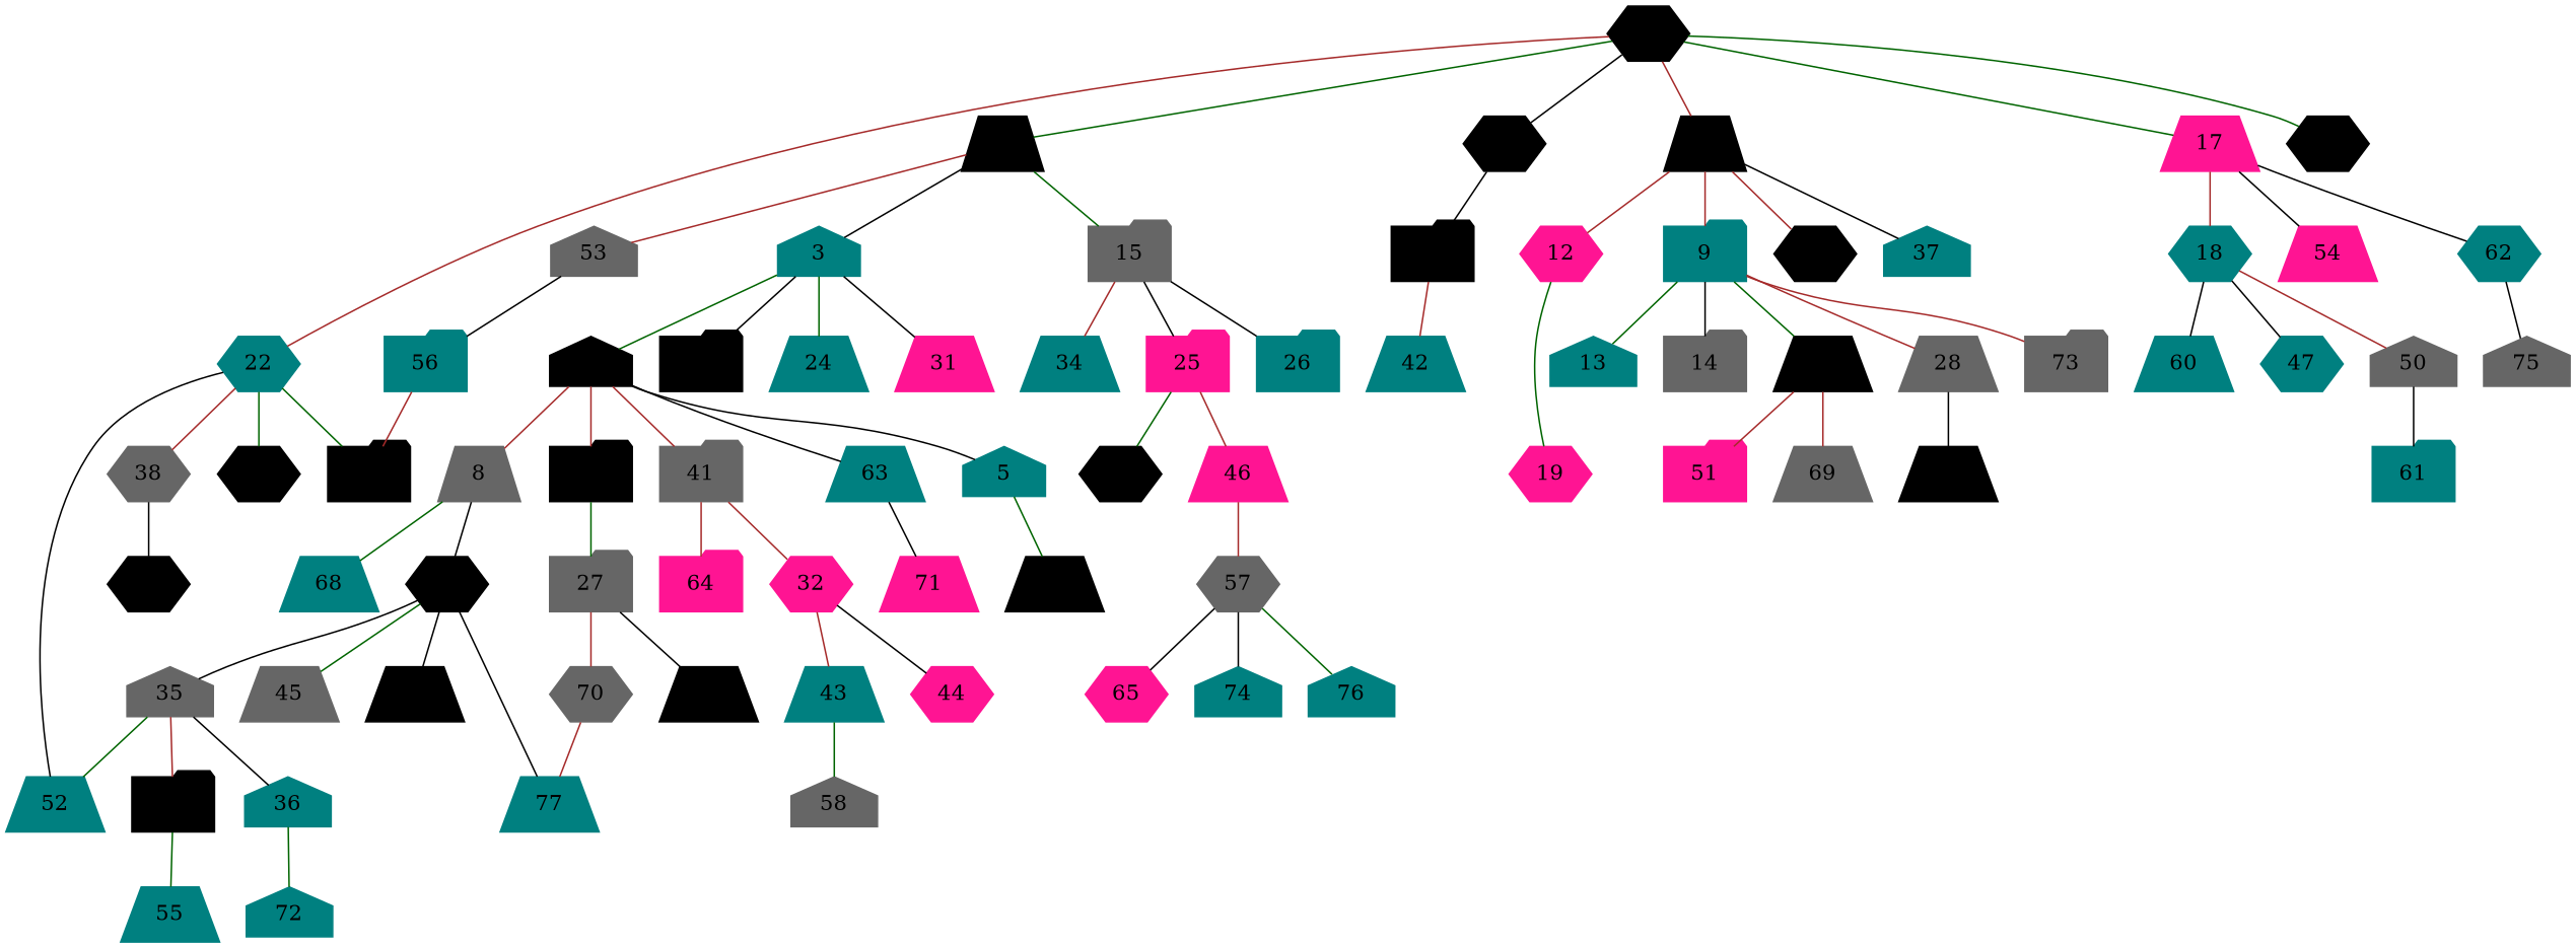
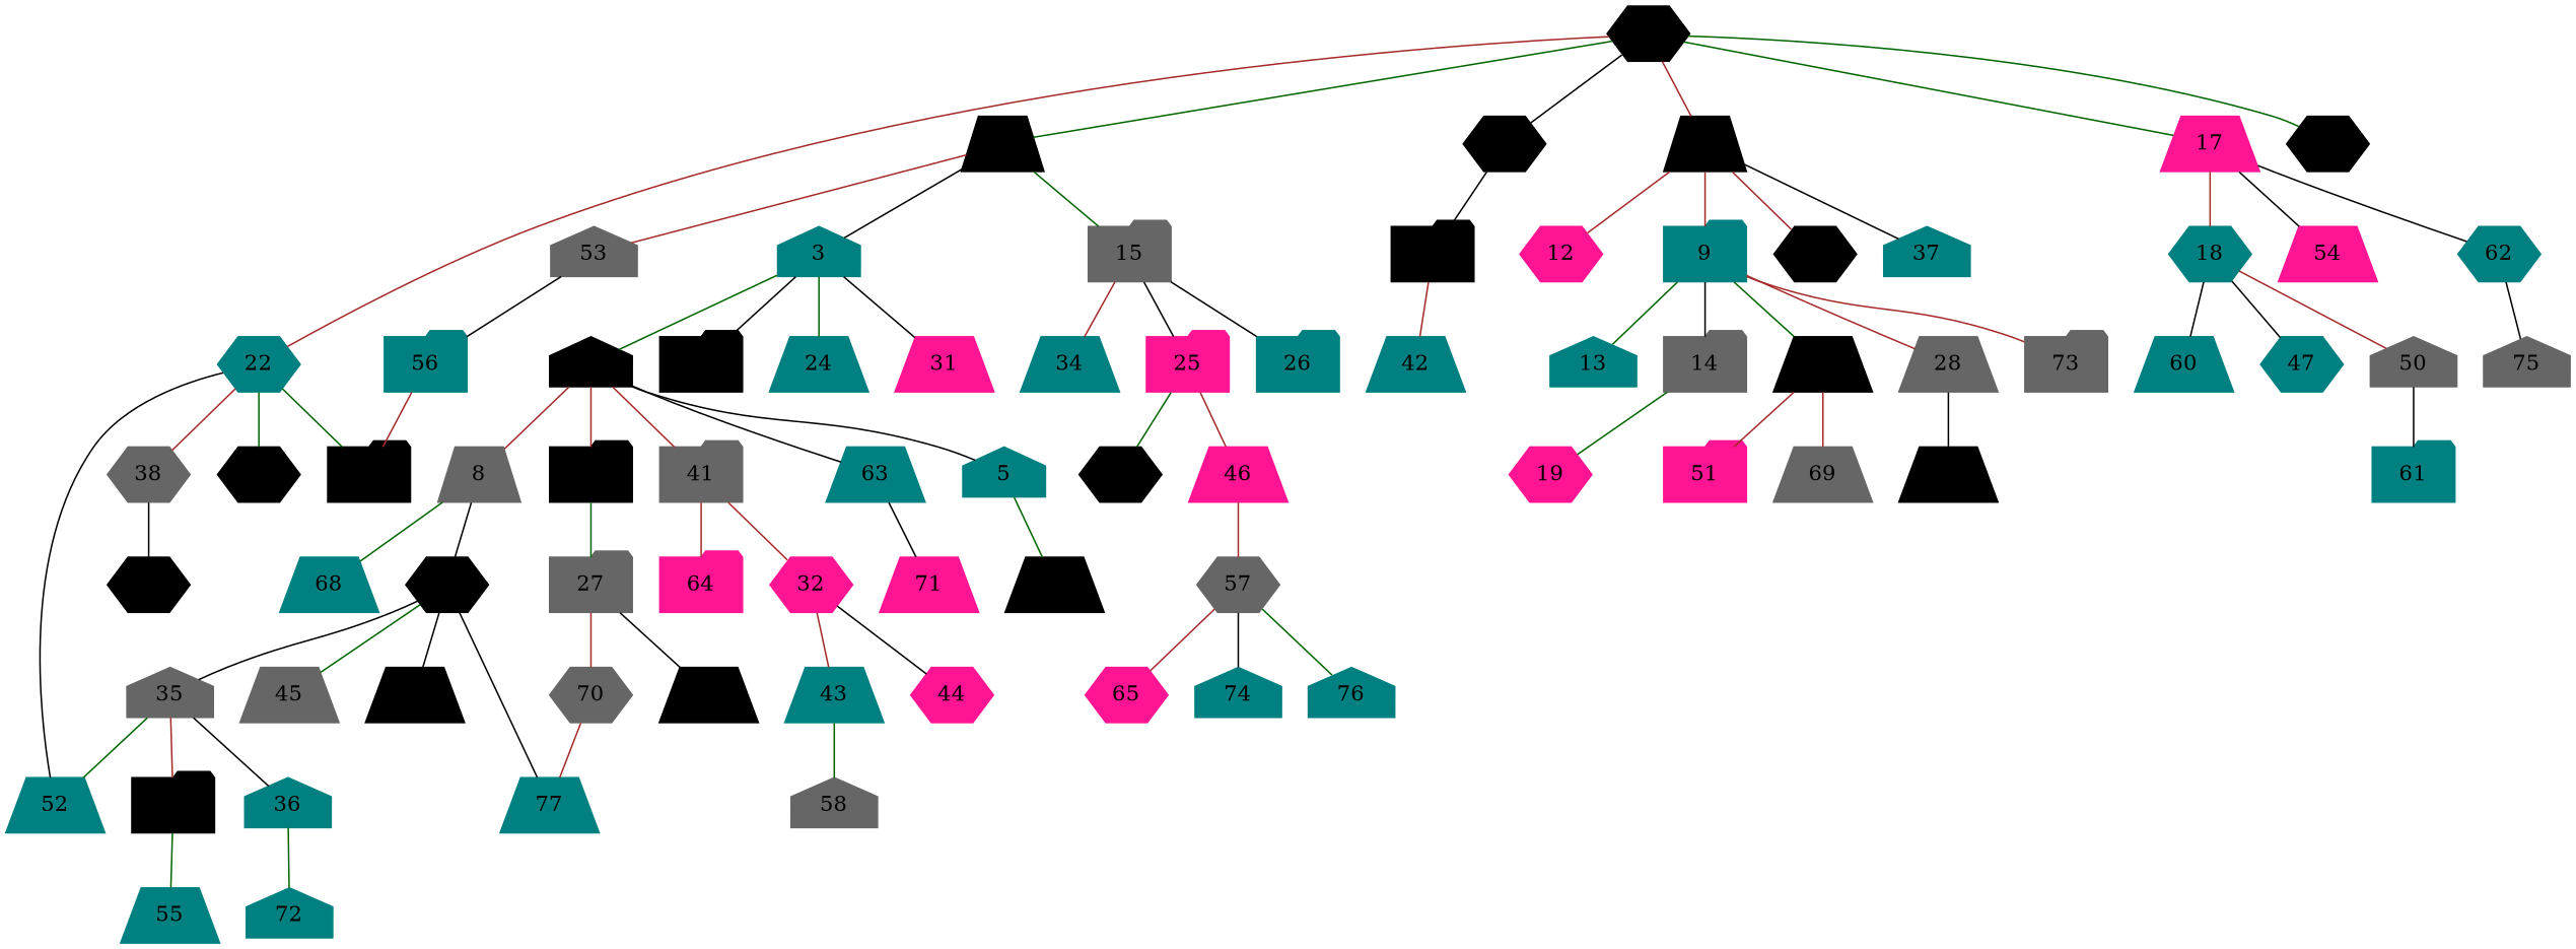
  graph {
    node [color=teal shape=trapezium style=filled]
    edge [color=black]
    1 [color=black shape=hexagon]
    2 [color=black]
    6 [color=black shape=hexagon]
    7 [color=black]
    17 [color=deeppink]
    22 [shape=hexagon]
    29 [color=black shape=hexagon]
    3 [shape=house]
    15 [color=gray40 shape=folder]
    53 [color=gray40 shape=house]
    10 [color=black shape=folder]
    9 [shape=folder]
    11 [color=black shape=hexagon]
    12 [color=deeppink shape=hexagon]
    37 [shape=house]
    18 [shape=hexagon]
    54 [color=deeppink]
    62 [shape=hexagon]
    38 [color=gray40 shape=hexagon]
    48 [color=black shape=hexagon]
    52
    66 [color=black shape=folder]
    4 [color=black shape=house]
    23 [color=black shape=folder]
    24
    31 [color=deeppink]
    25 [color=deeppink shape=folder]
    26 [shape=folder]
    34
    56 [shape=folder]
    5 [shape=house]
    8 [color=gray40]
    20 [color=black shape=folder]
    41 [color=gray40 shape=folder]
    63
    30 [color=black]
    16 [color=black shape=hexagon]
    68
    27 [color=gray40 shape=folder]
    32 [color=deeppink shape=hexagon]
    64 [color=deeppink shape=folder]
    71 [color=deeppink]
    42
    13 [shape=house]
    14 [color=gray40 shape=folder]
    21 [color=black]
    28 [color=gray40]
    73 [color=gray40 shape=folder]
    35 [color=gray40 shape=house]
    45 [color=gray40]
    59 [color=black]
    77
    43
    44 [color=deeppink shape=hexagon]
    19 [color=deeppink shape=hexagon]
    51 [color=deeppink shape=folder]
    69 [color=gray40]
    67 [color=black]
    39 [color=black shape=hexagon]
    46 [color=deeppink]
    36 [shape=house]
    49 [color=black shape=folder]
    47 [shape=hexagon]
    50 [color=gray40 shape=house]
    60
    75 [color=gray40 shape=house]
    61 [shape=folder]
    33 [color=black]
    70 [color=gray40 shape=hexagon]
    40 [color=black shape=hexagon]
    57 [color=gray40 shape=hexagon]
    58 [color=gray40 shape=house]
    72 [shape=house]
    55
    65 [color=deeppink shape=hexagon]
    74 [shape=house]
    76 [shape=house]
    1 -- 2 [color=darkgreen]
    1 -- 6
    1 -- 7 [color=brown]
    1 -- 17 [color=darkgreen]
    1 -- 22 [color=brown]
    1 -- 29 [color=darkgreen]
    2 -- 3
    2 -- 15 [color=darkgreen]
    2 -- 53 [color=brown]
    6 -- 10
    7 -- 9 [color=brown]
    7 -- 11 [color=brown]
    7 -- 12 [color=brown]
    7 -- 37
    17 -- 18 [color=brown]
    17 -- 54
    17 -- 62
    22 -- 38 [color=brown]
    22 -- 48 [color=darkgreen]
    22 -- 52
    22 -- 66 [color=darkgreen]
    3 -- 4 [color=darkgreen]
    3 -- 23
    3 -- 24 [color=darkgreen]
    3 -- 31
    15 -- 25
    15 -- 26
    15 -- 34 [color=brown]
    53 -- 56
    10 -- 42 [color=brown]
    9 -- 13 [color=darkgreen]
    9 -- 14
    9 -- 21 [color=darkgreen]
    9 -- 28 [color=brown]
    9 -- 73 [color=brown]
    18 -- 47
    18 -- 50 [color=brown]
    18 -- 60
    62 -- 75
    38 -- 40
    4 -- 5
    4 -- 8 [color=brown]
    4 -- 20 [color=brown]
    4 -- 41 [color=brown]
    4 -- 63
    25 -- 39 [color=darkgreen]
    25 -- 46 [color=brown]
    56 -- 66 [color=brown]
    5 -- 30 [color=darkgreen]
    8 -- 16
    8 -- 68 [color=darkgreen]
    20 -- 27 [color=darkgreen]
    41 -- 32 [color=brown]
    41 -- 64 [color=brown]
    63 -- 71
    16 -- 35
    16 -- 45 [color=darkgreen]
    16 -- 59
    16 -- 77
    27 -- 33
    27 -- 70 [color=brown]
    32 -- 43 [color=brown]
    32 -- 44
-   12 -- 19 [color=darkgreen]
+   14 -- 19 [color=darkgreen]
    21 -- 51 [color=brown]
    21 -- 69 [color=brown]
    28 -- 67
    35 -- 52 [color=darkgreen]
    35 -- 36
    35 -- 49 [color=brown]
    43 -- 58 [color=darkgreen]
    46 -- 57 [color=brown]
    36 -- 72 [color=darkgreen]
    49 -- 55 [color=darkgreen]
    50 -- 61
    70 -- 77 [color=brown]
-   57 -- 65
+   57 -- 65 [color=brown]
    57 -- 74
    57 -- 76 [color=darkgreen]
  }
